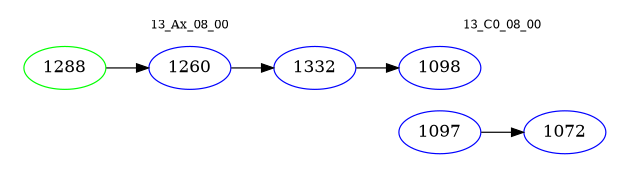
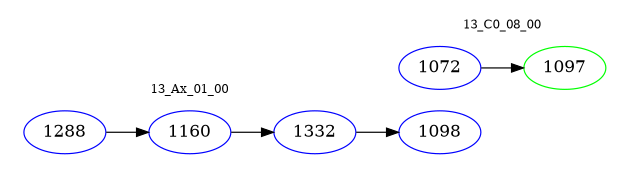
  digraph {
    rankdir=LR
    node [color=blue]
    edge [color=black]
-   n1 [label=1260]
-   n2 [color=green label=1288]
+   n1 [label=1160]
+   n2 [label=1288]
    n3 [label=1332]
    n4 [label=1072]
    n5 [label=1098]
-   n6 [label=1097]
+   n6 [color=green label=1097]
    subgraph cluster_1 {
      color=white
      fontsize=10
-     label="13_Ax_08_00"
+     label="13_Ax_01_00"
      n1
      n2
      n3
    }
    subgraph cluster_2 {
      color=white
      fontsize=10
      label="13_C0_08_00"
      n4
      n5
      n6
    }
    n1 -> n3
    n2 -> n1
    n3 -> n5
-   n6 -> n4
+   n4 -> n6
  }
